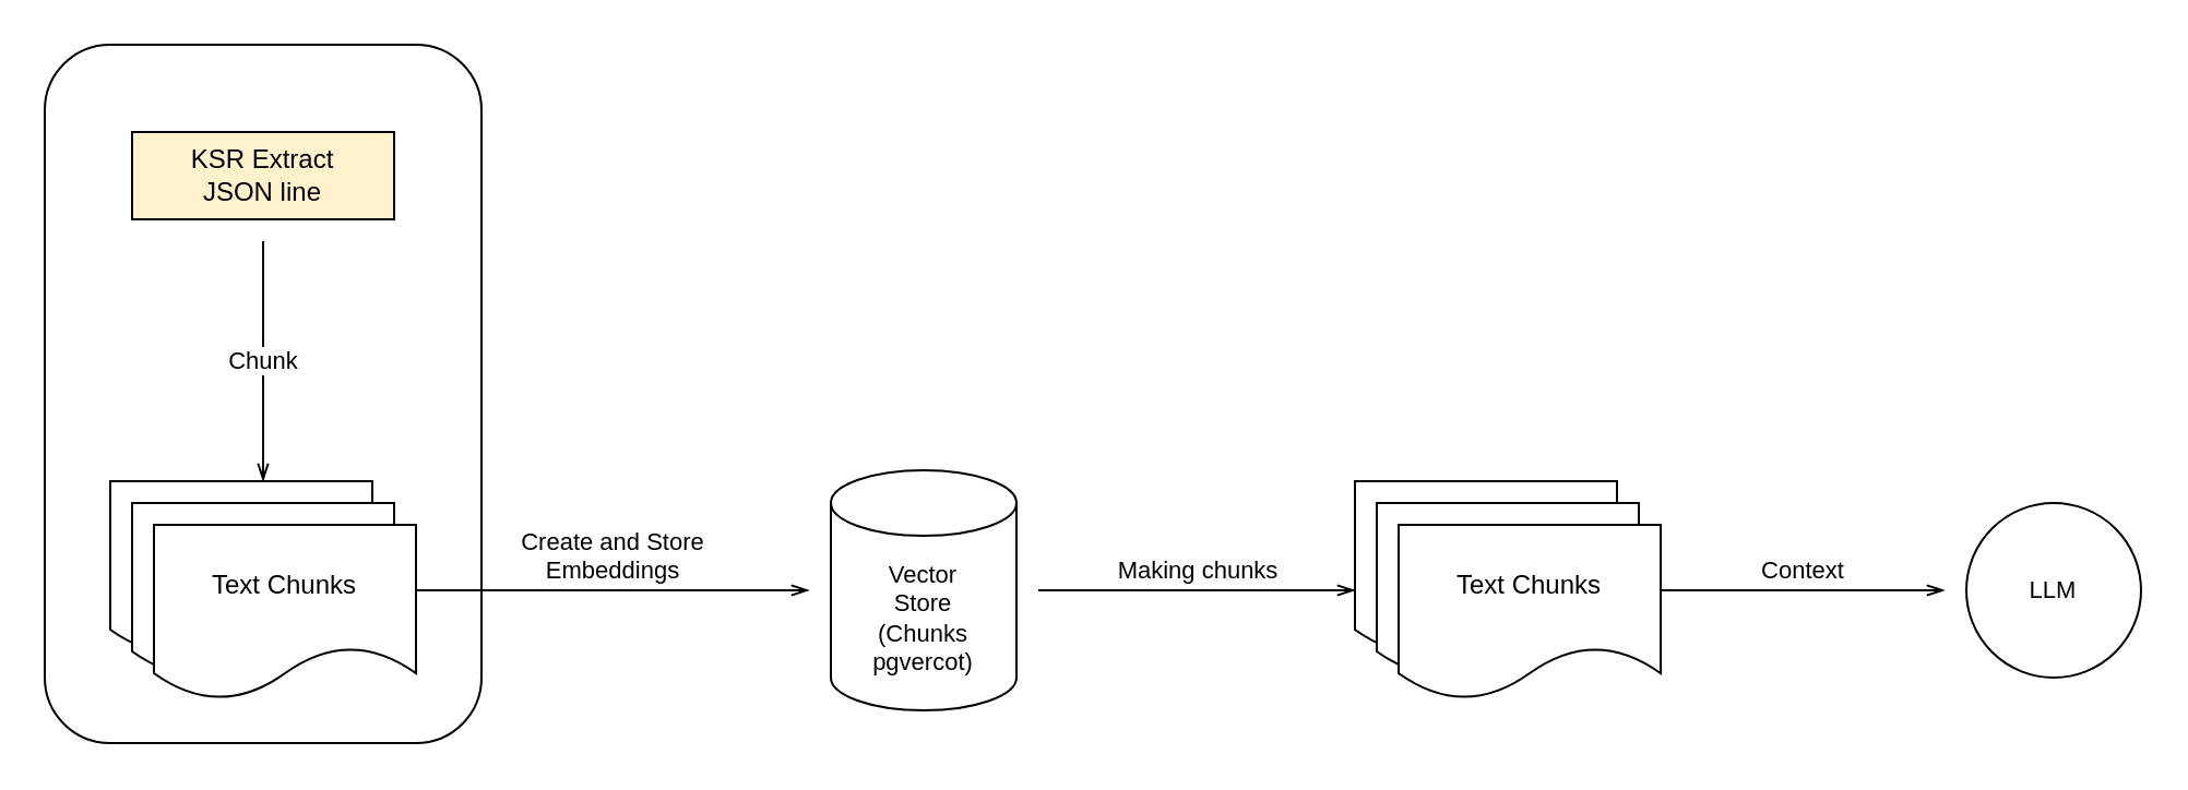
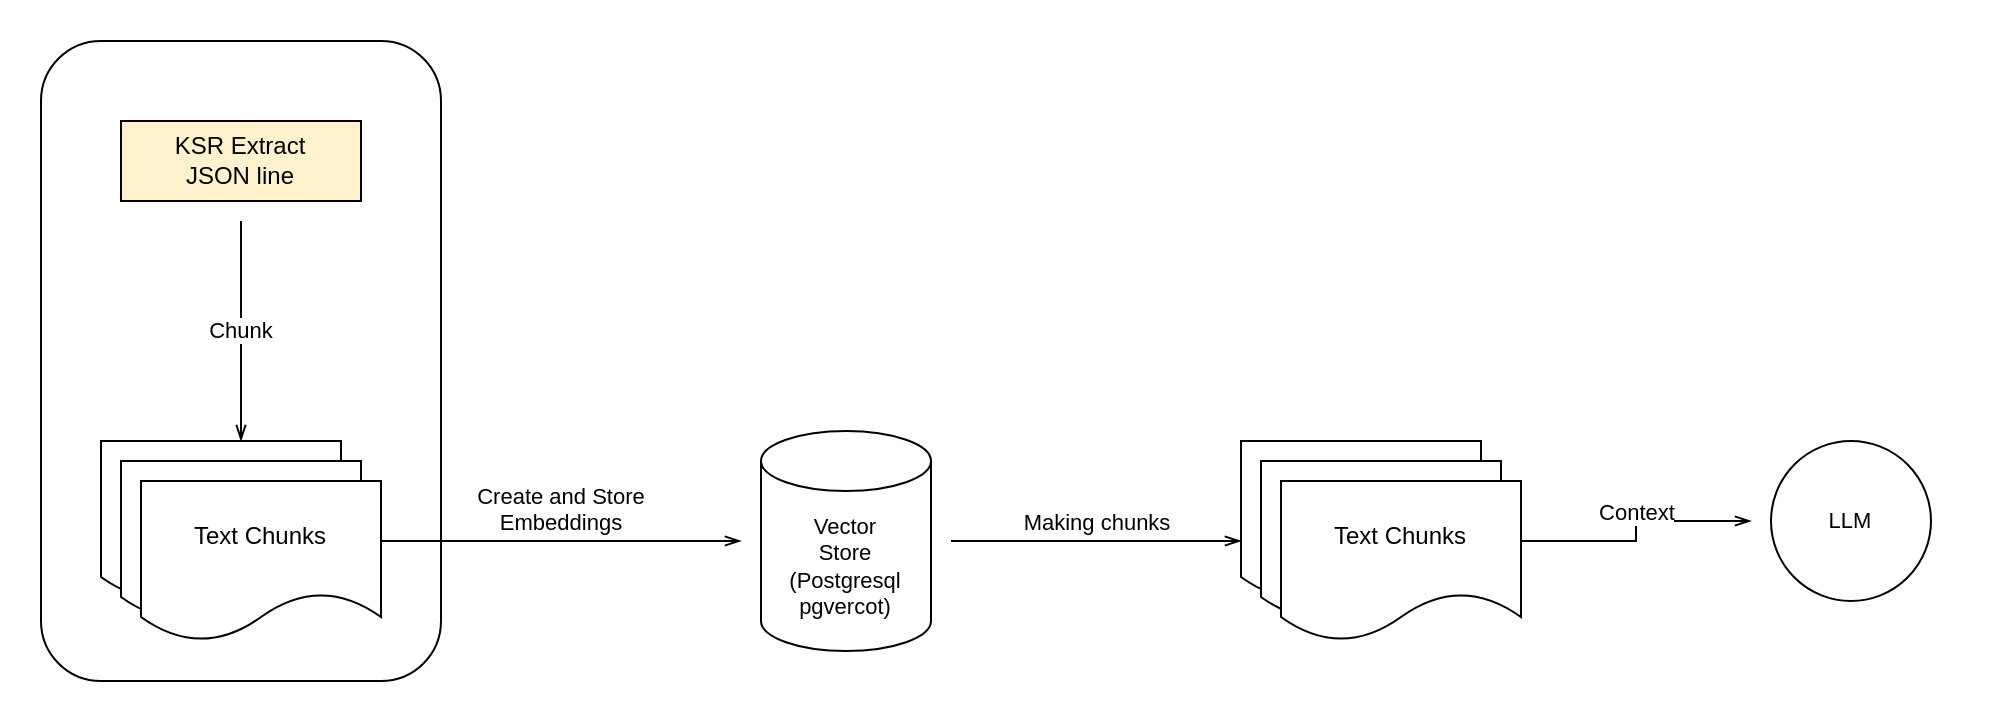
  <mxCell id="0" />
  <mxCell id="1" parent="0" />
  <mxCell id="2" value="" style="rounded=1;whiteSpace=wrap;html=1;fontFamily=Helvetica;fontSize=11;fontColor=default;labelBackgroundColor=default;" vertex="1" parent="1"><mxGeometry x="20" y="20" width="200" height="320" as="geometry" /></mxCell>
  <mxCell id="3" value="Chunk" style="edgeStyle=orthogonalEdgeStyle;rounded=0;orthogonalLoop=1;jettySize=auto;html=1;endArrow=openThin;endFill=0;targetPerimeterSpacing=10;sourcePerimeterSpacing=10;" edge="1" parent="1" source="4" target="7"><mxGeometry relative="1" as="geometry" /></mxCell>
  <mxCell id="4" value="KSR Extract&lt;br&gt;JSON line" style="rounded=0;whiteSpace=wrap;html=1;fillColor=#fff2cc;" parent="1" vertex="1"><mxGeometry x="60" y="60" width="120" height="40" as="geometry" /></mxCell>
  <mxCell id="5" value="" style="group" vertex="1" connectable="0" parent="1"><mxGeometry x="50" y="220" width="140" height="100" as="geometry" /></mxCell>
  <mxCell id="6" value="Text Chunks" style="shape=document;whiteSpace=wrap;html=1;boundedLbl=1;" vertex="1" parent="5"><mxGeometry width="120" height="80" as="geometry" /></mxCell>
  <mxCell id="7" value="Text Chunks" style="shape=document;whiteSpace=wrap;html=1;boundedLbl=1;" vertex="1" parent="5"><mxGeometry x="10" y="10" width="120" height="80" as="geometry" /></mxCell>
  <mxCell id="8" value="Text Chunks" style="shape=document;whiteSpace=wrap;html=1;boundedLbl=1;" vertex="1" parent="5"><mxGeometry x="20" y="20" width="120" height="80" as="geometry" /></mxCell>
  <mxCell id="9" value="Making chunks" style="edgeStyle=orthogonalEdgeStyle;rounded=0;orthogonalLoop=1;jettySize=auto;html=1;strokeColor=default;align=center;verticalAlign=bottom;fontFamily=Helvetica;fontSize=11;fontColor=default;labelBackgroundColor=default;endArrow=openThin;endFill=0;sourcePerimeterSpacing=10;targetPerimeterSpacing=10;" edge="1" parent="1" source="10" target="14"><mxGeometry relative="1" as="geometry" /></mxCell>
- <mxCell id="10" value="Vector&lt;br&gt;Store&lt;br&gt;(Chunks&lt;br&gt;pgvercot)" style="shape=cylinder3;whiteSpace=wrap;html=1;boundedLbl=1;backgroundOutline=1;size=15;fontFamily=Helvetica;fontSize=11;fontColor=default;labelBackgroundColor=default;" vertex="1" parent="1"><mxGeometry x="380" y="215" width="85" height="110" as="geometry" /></mxCell>
+ <mxCell id="10" value="Vector&lt;br&gt;Store&lt;br&gt;(Postgresql&lt;br&gt;pgvercot)" style="shape=cylinder3;whiteSpace=wrap;html=1;boundedLbl=1;backgroundOutline=1;size=15;fontFamily=Helvetica;fontSize=11;fontColor=default;labelBackgroundColor=default;" vertex="1" parent="1"><mxGeometry x="380" y="215" width="85" height="110" as="geometry" /></mxCell>
  <mxCell id="11" value="Create and Store&lt;br&gt;Embeddings" style="edgeStyle=orthogonalEdgeStyle;rounded=0;orthogonalLoop=1;jettySize=auto;html=1;strokeColor=default;align=center;verticalAlign=bottom;fontFamily=Helvetica;fontSize=11;fontColor=default;labelBackgroundColor=default;endArrow=openThin;endFill=0;sourcePerimeterSpacing=10;targetPerimeterSpacing=10;" edge="1" parent="1" source="7" target="10"><mxGeometry relative="1" as="geometry" /></mxCell>
  <mxCell id="12" value="" style="group" vertex="1" connectable="0" parent="1"><mxGeometry x="620" y="220" width="140" height="100" as="geometry" /></mxCell>
  <mxCell id="13" value="Text Chunks" style="shape=document;whiteSpace=wrap;html=1;boundedLbl=1;" vertex="1" parent="12"><mxGeometry width="120" height="80" as="geometry" /></mxCell>
  <mxCell id="14" value="Text Chunks" style="shape=document;whiteSpace=wrap;html=1;boundedLbl=1;" vertex="1" parent="12"><mxGeometry x="10" y="10" width="120" height="80" as="geometry" /></mxCell>
  <mxCell id="15" value="Text Chunks" style="shape=document;whiteSpace=wrap;html=1;boundedLbl=1;" vertex="1" parent="12"><mxGeometry x="20" y="20" width="120" height="80" as="geometry" /></mxCell>
- <mxCell id="16" value="LLM" style="ellipse;whiteSpace=wrap;html=1;aspect=fixed;fontFamily=Helvetica;fontSize=11;fontColor=default;labelBackgroundColor=default;" vertex="1" parent="1"><mxGeometry x="900" y="230" width="80" height="80" as="geometry" /></mxCell>
+ <mxCell id="16" value="LLM" style="ellipse;whiteSpace=wrap;html=1;aspect=fixed;fontFamily=Helvetica;fontSize=11;fontColor=default;labelBackgroundColor=default;" vertex="1" parent="1"><mxGeometry x="885" y="220" width="80" height="80" as="geometry" /></mxCell>
  <mxCell id="17" value="Context" style="edgeStyle=orthogonalEdgeStyle;rounded=0;orthogonalLoop=1;jettySize=auto;html=1;strokeColor=default;align=center;verticalAlign=bottom;fontFamily=Helvetica;fontSize=11;fontColor=default;labelBackgroundColor=default;endArrow=openThin;endFill=0;sourcePerimeterSpacing=10;targetPerimeterSpacing=10;" edge="1" parent="1" source="14" target="16"><mxGeometry relative="1" as="geometry" /></mxCell>
